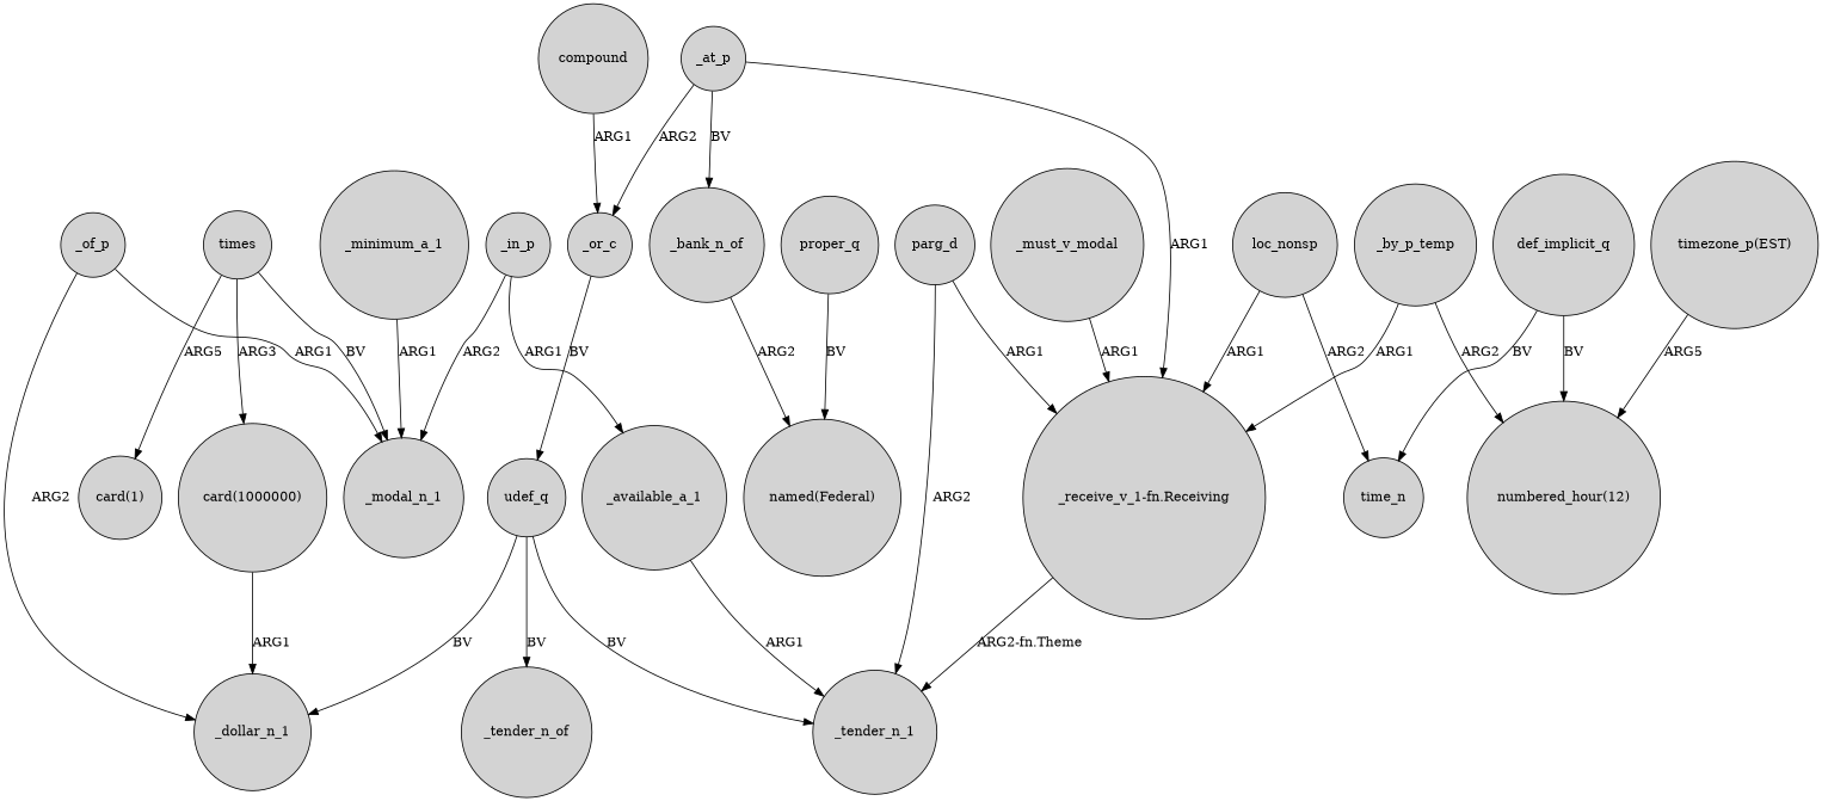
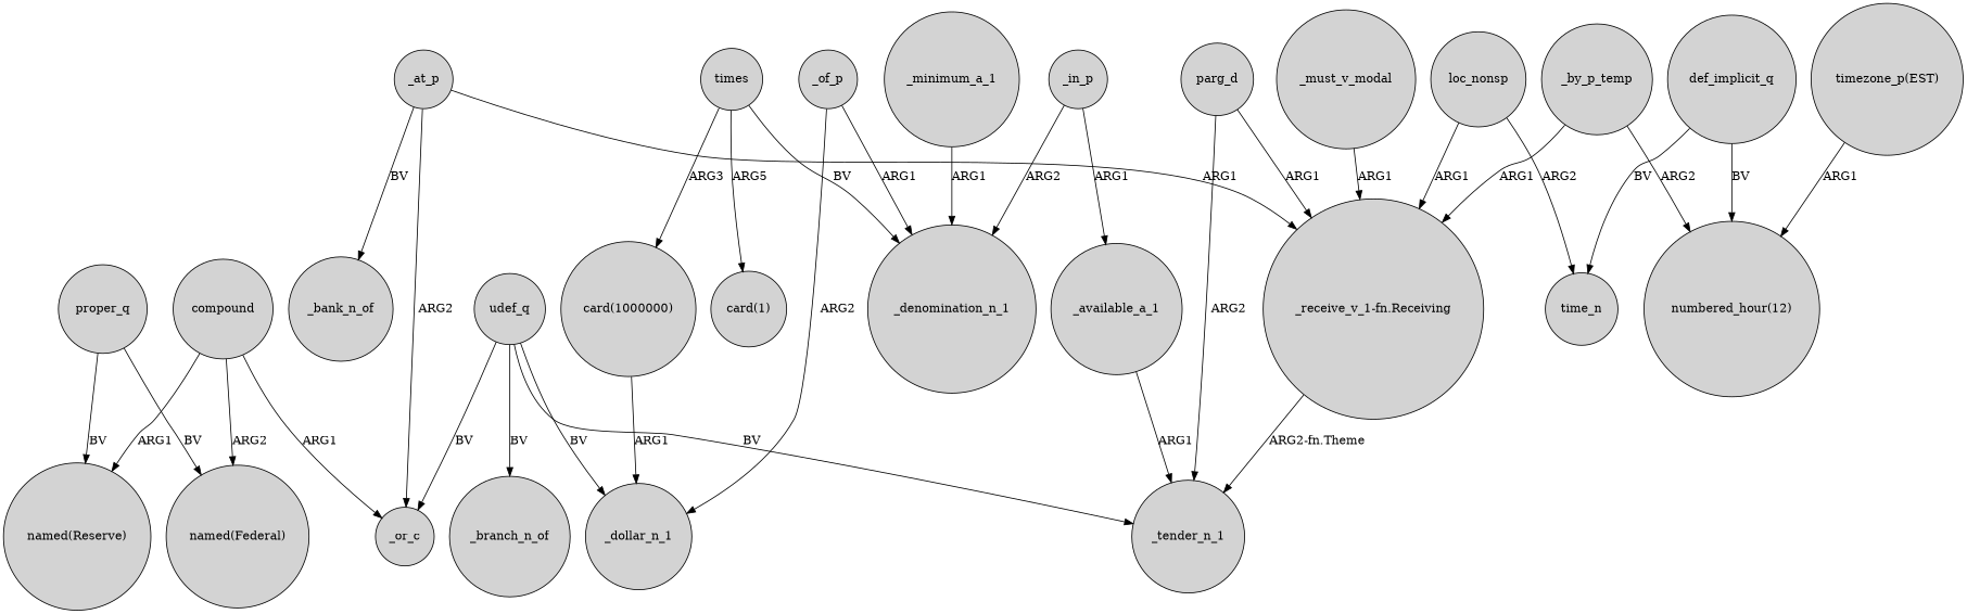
  digraph {
    node [shape=circle style=filled]
    compound
+   "named(Reserve)"
    _or_c
    "named(Federal)"
    "card(1000000)"
    _dollar_n_1
    udef_q
-   _branch_n_of [label=_tender_n_of]
+   _branch_n_of
    _tender_n_1
    proper_q
    _in_p
-   _denomination_n_1 [label=_modal_n_1]
+   _denomination_n_1
    _available_a_1
    _minimum_a_1
    parg_d
    "_receive_v_1-fn.Receiving"
    _by_p_temp
    "numbered_hour(12)"
    loc_nonsp
    time_n
    "timezone_p(EST)"
    _at_p
    _bank_n_of
    _must_v_modal
    times
    "card(1)"
    _of_p
    def_implicit_q
+   compound -> "named(Reserve)" [label=ARG1]
    compound -> _or_c [label=ARG1]
-   _bank_n_of -> "named(Federal)" [label=ARG2]
+   compound -> "named(Federal)" [label=ARG2]
    "card(1000000)" -> _dollar_n_1 [label=ARG1]
-   _or_c -> udef_q [label=BV]
+   udef_q -> _or_c [label=BV]
    udef_q -> _dollar_n_1 [label=BV]
    udef_q -> _branch_n_of [label=BV]
    udef_q -> _tender_n_1 [label=BV]
+   proper_q -> "named(Reserve)" [label=BV]
    proper_q -> "named(Federal)" [label=BV]
    _in_p -> _denomination_n_1 [label=ARG2]
    _in_p -> _available_a_1 [label=ARG1]
    _available_a_1 -> _tender_n_1 [label=ARG1]
    _minimum_a_1 -> _denomination_n_1 [label=ARG1]
    parg_d -> _tender_n_1 [label=ARG2]
    parg_d -> "_receive_v_1-fn.Receiving" [label=ARG1]
    "_receive_v_1-fn.Receiving" -> _tender_n_1 [label="ARG2-fn.Theme"]
    _by_p_temp -> "_receive_v_1-fn.Receiving" [label=ARG1]
    _by_p_temp -> "numbered_hour(12)" [label=ARG2]
    loc_nonsp -> "_receive_v_1-fn.Receiving" [label=ARG1]
    loc_nonsp -> time_n [label=ARG2]
-   "timezone_p(EST)" -> "numbered_hour(12)" [label=ARG5]
+   "timezone_p(EST)" -> "numbered_hour(12)" [label=ARG1]
    _at_p -> _or_c [label=ARG2]
    _at_p -> "_receive_v_1-fn.Receiving" [label=ARG1]
    _at_p -> _bank_n_of [label=BV]
    _must_v_modal -> "_receive_v_1-fn.Receiving" [label=ARG1]
    times -> "card(1000000)" [label=ARG3]
    times -> _denomination_n_1 [label=BV]
    times -> "card(1)" [label=ARG5]
    _of_p -> _dollar_n_1 [label=ARG2]
    _of_p -> _denomination_n_1 [label=ARG1]
    def_implicit_q -> "numbered_hour(12)" [label=BV]
    def_implicit_q -> time_n [label=BV]
  }
